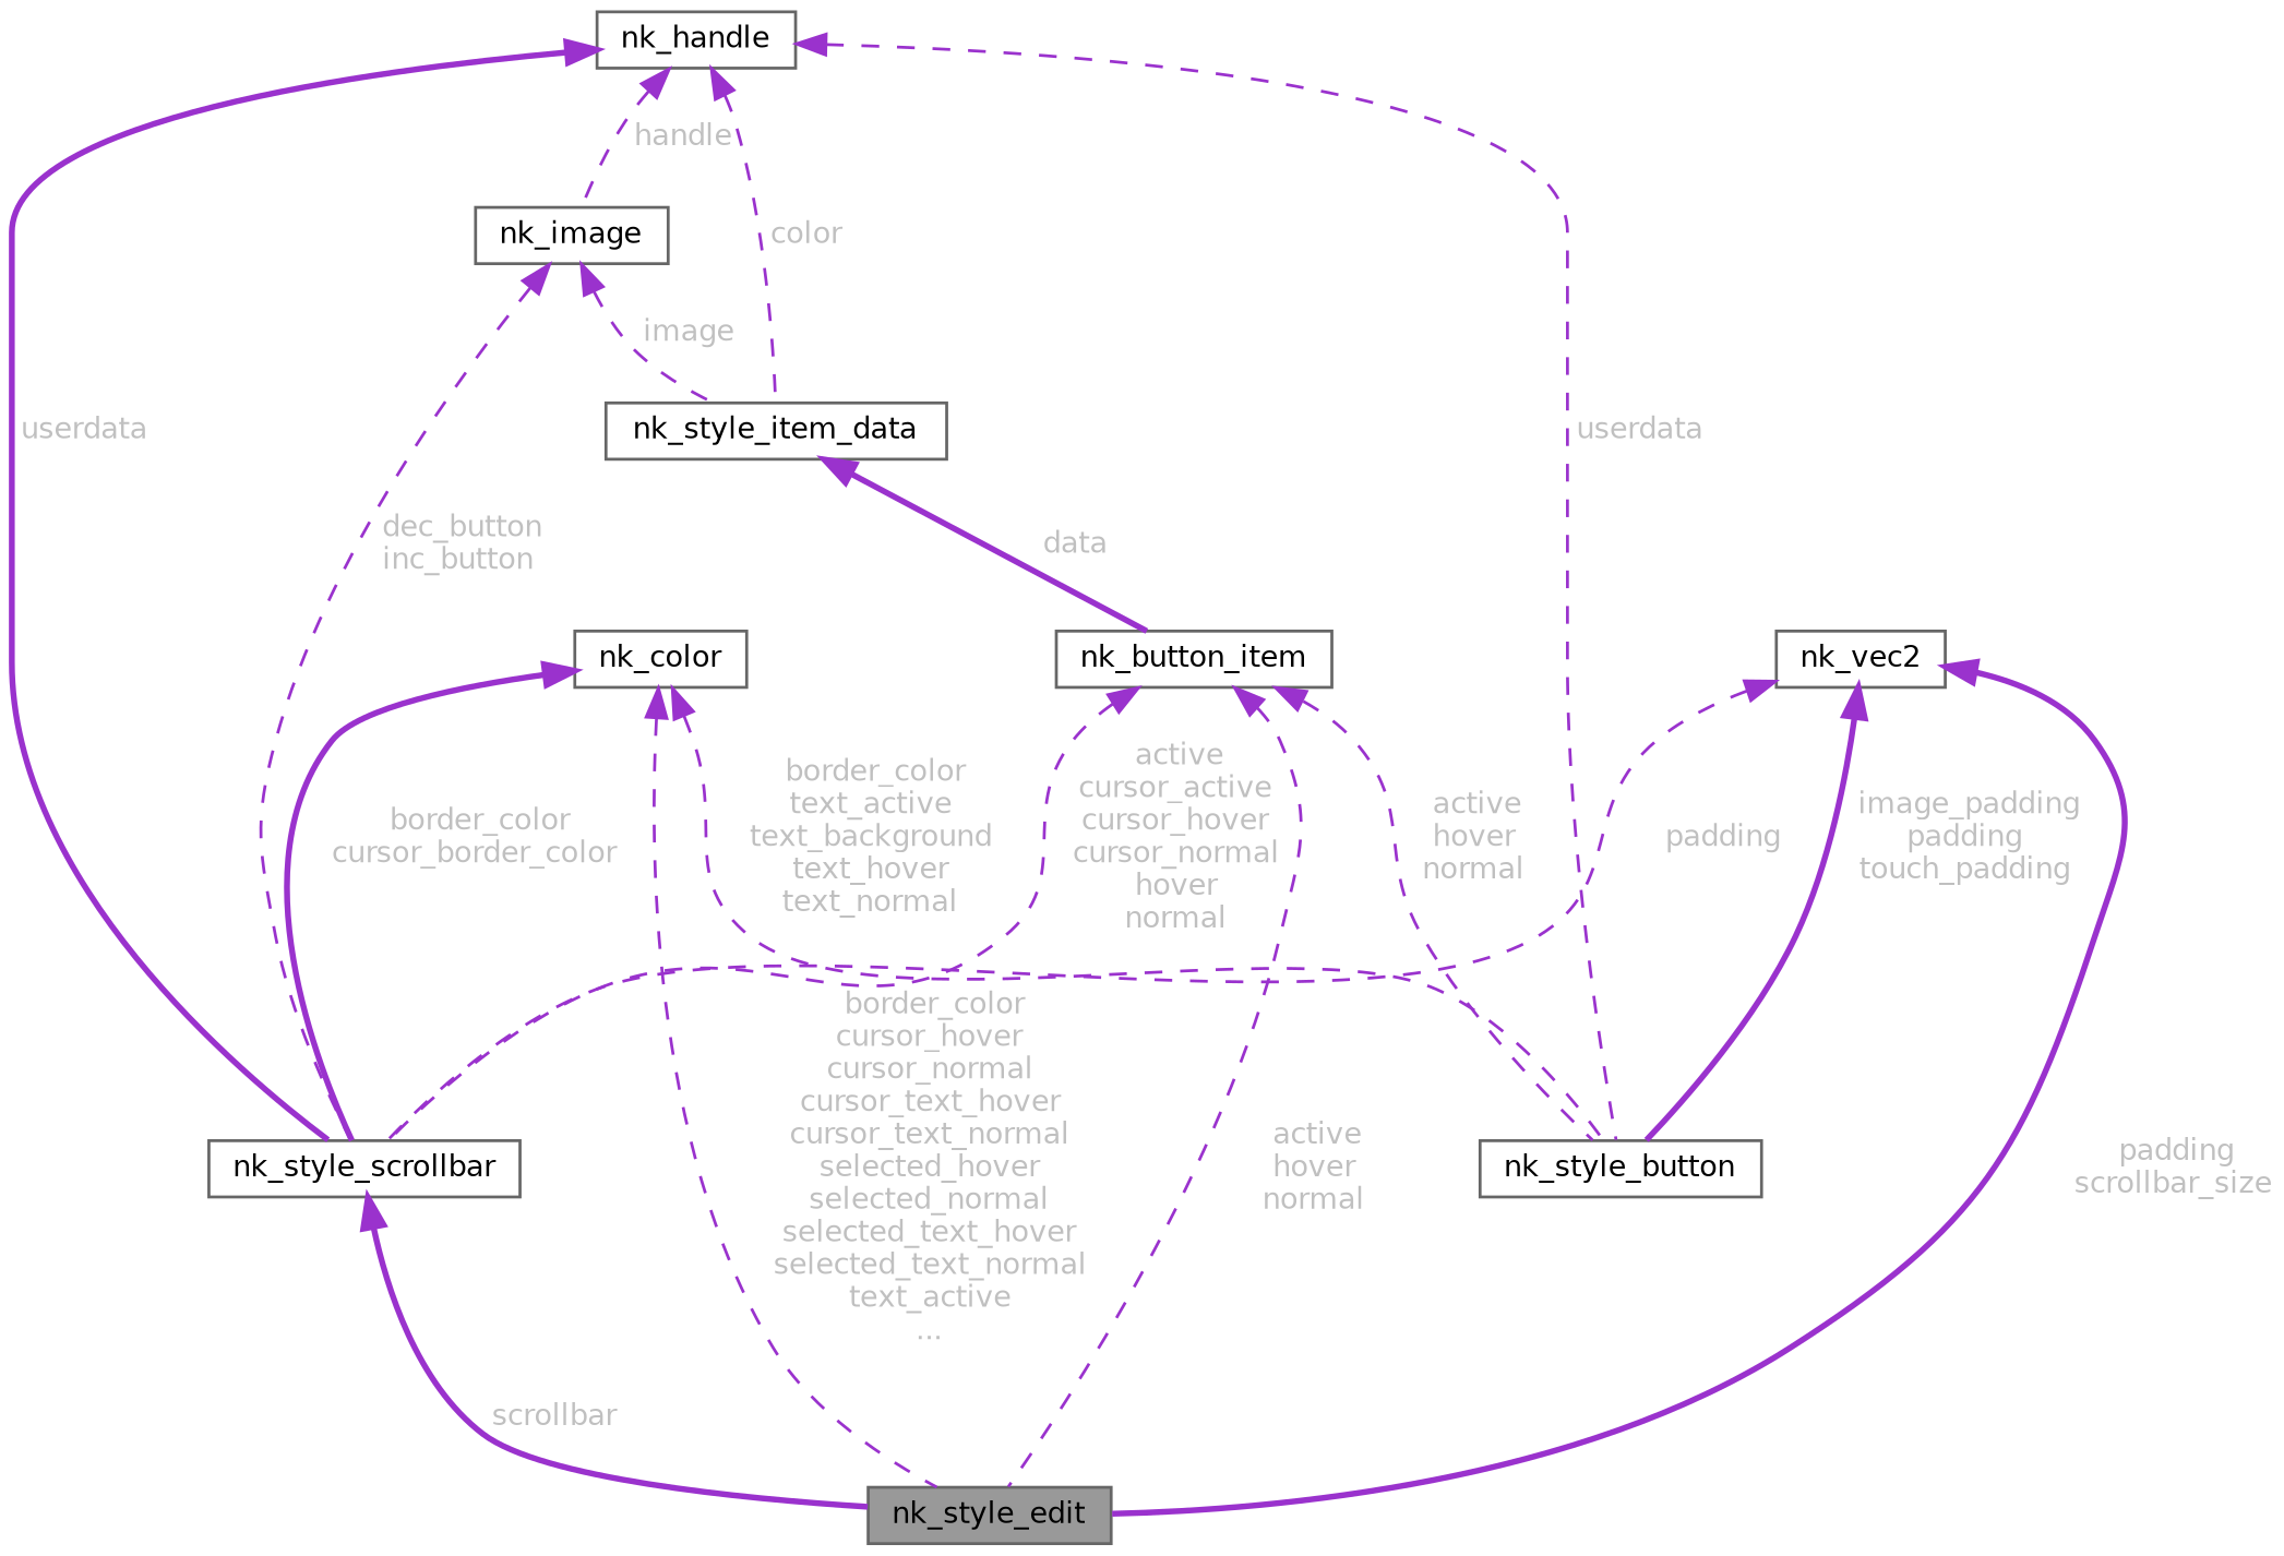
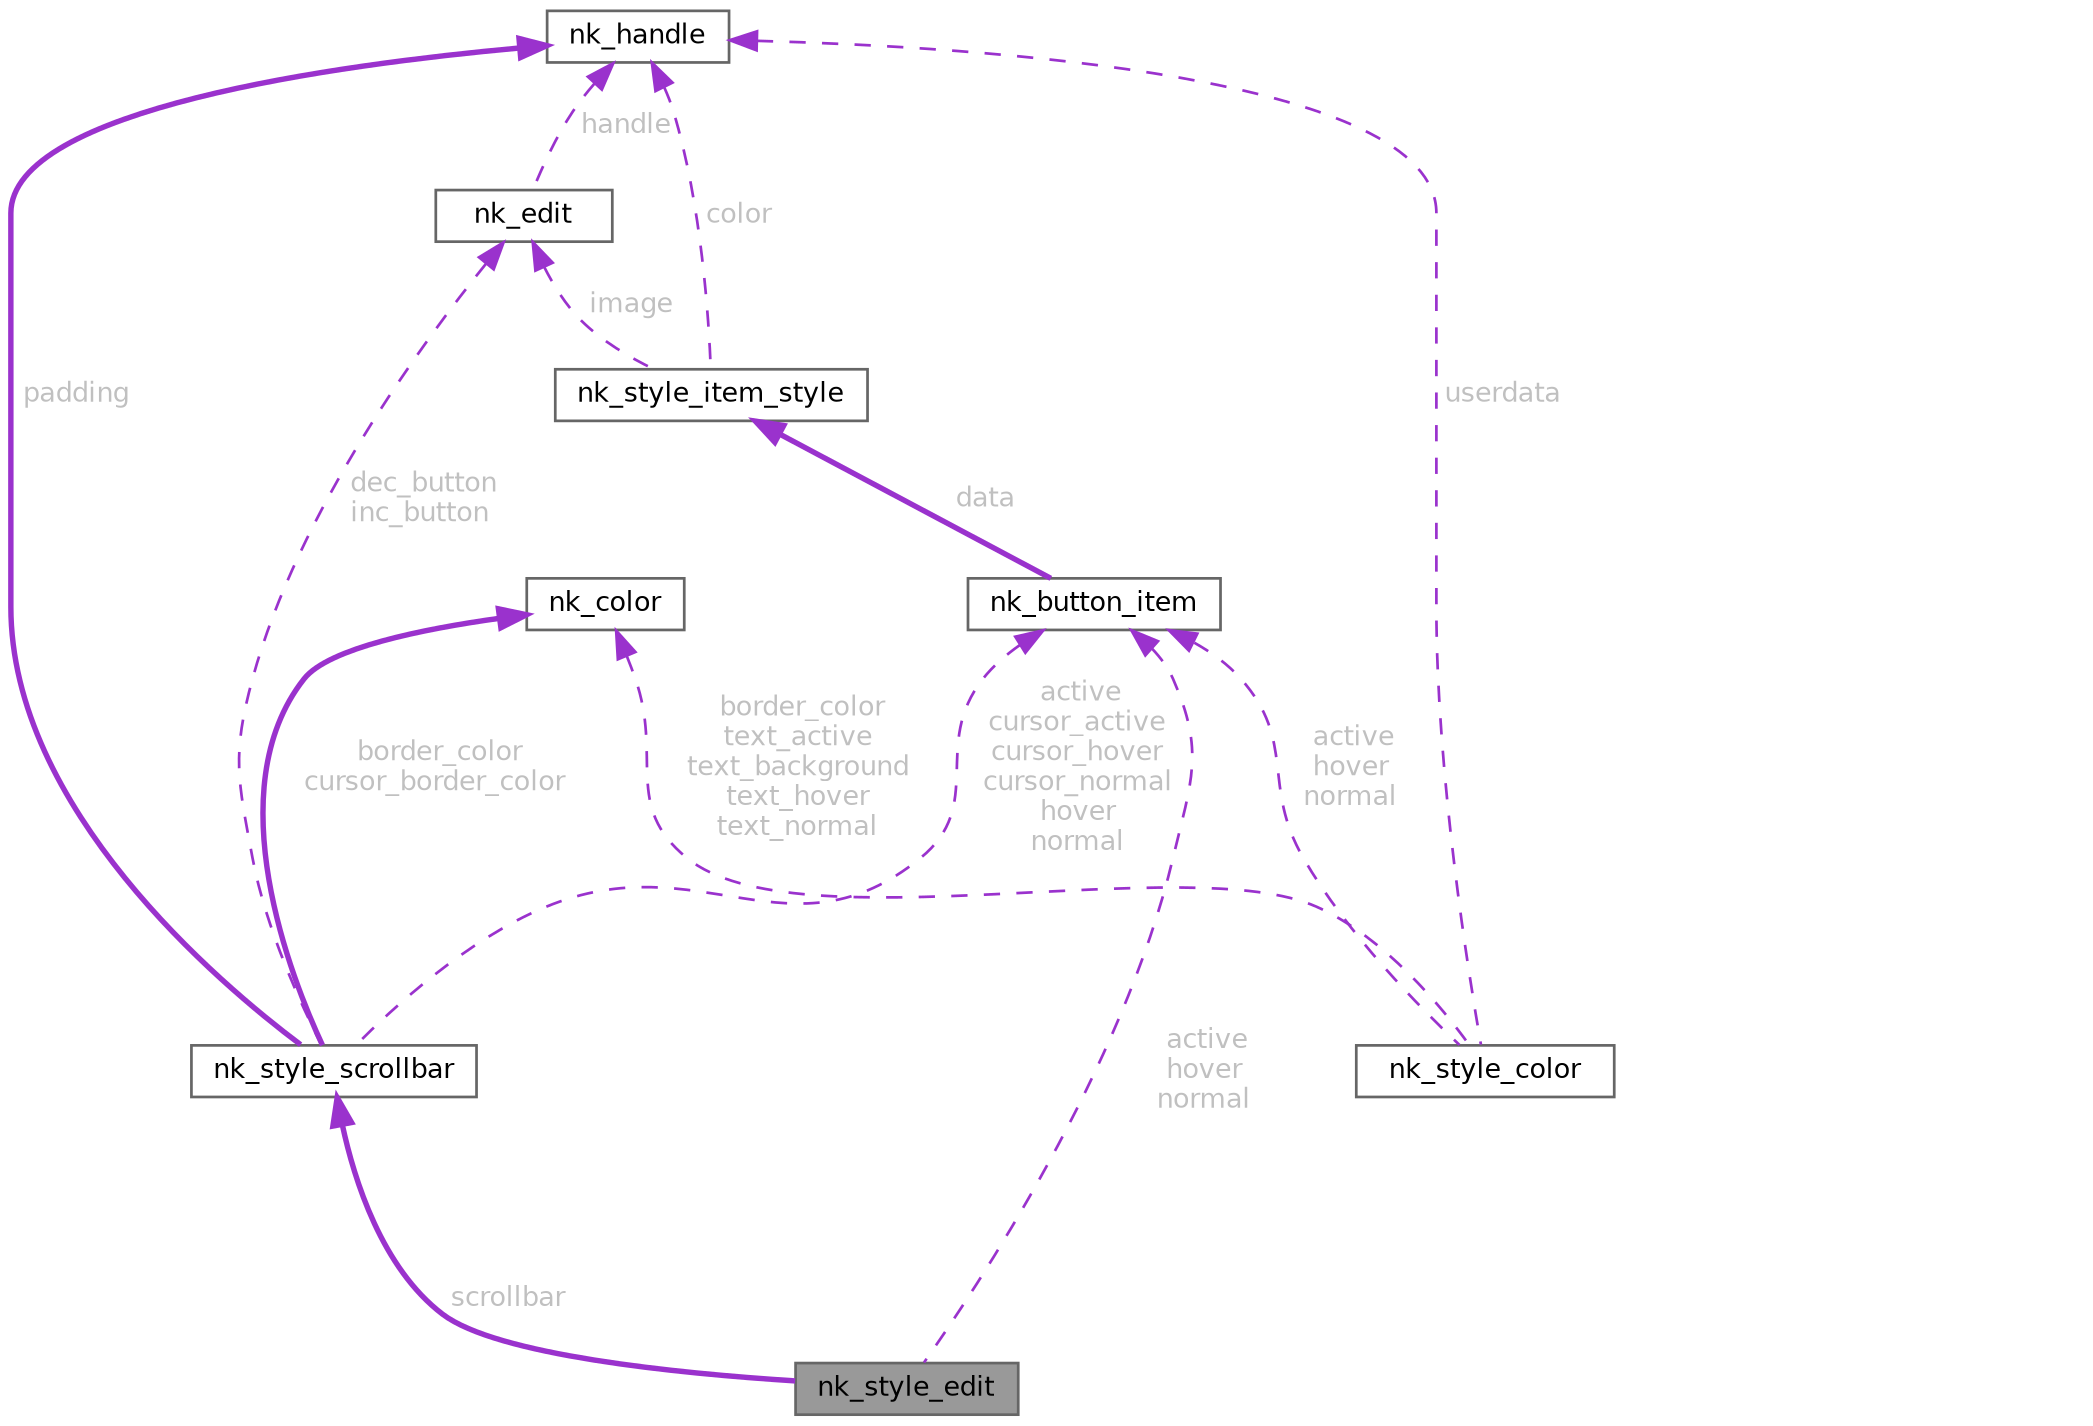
  digraph {
    node [color=gray40 fillcolor=white fontname=Helvetica fontsize=10 shape=box style=filled]
    edge [color=darkorchid3 dir=back fontcolor=grey fontname=Helvetica fontsize=10 labelfontname=Helvetica labelfontsize=10 style=dashed]
    n1 [fillcolor=grey60 fontcolor=black height=0.2 label=nk_style_edit width=0.4]
    n2 [height=0.2 label=nk_button_item width=0.4]
    n3 [height=0.2 label=nk_style_scrollbar width=0.4]
-   n4 [height=0.2 label=nk_style_button width=0.4]
-   n5 [height=0.2 label=nk_style_item_data width=0.4]
-   n6 [height=0.2 label=nk_image width=0.4]
+   n4 [height=0.2 label=nk_style_color width=0.4]
+   n5 [height=0.2 label=nk_style_item_style width=0.4]
+   n6 [height=0.2 label=nk_edit width=0.4]
    n7 [height=0.2 label=nk_handle width=0.4]
    n8 [height=0.2 label=nk_color width=0.4]
-   n9 [height=0.2 label=nk_vec2 width=0.4]
    n2 -> n1 [label=" active\nhover\nnormal"]
    n2 -> n3 [label=" active\ncursor_active\ncursor_hover\ncursor_normal\nhover\nnormal"]
    n2 -> n4 [label=" active\nhover\nnormal"]
    n3 -> n1 [label=" scrollbar" style=bold]
    n5 -> n2 [label=" data" style=bold]
    n6 -> n3 [label=" dec_button\ninc_button"]
    n6 -> n5 [label=" image"]
-   n7 -> n3 [label=" userdata" style=bold]
+   n7 -> n3 [label=" padding" style=bold]
    n7 -> n4 [label=" userdata"]
    n7 -> n5 [label=" color"]
    n7 -> n6 [label=" handle"]
-   n8 -> n1 [label=" border_color\ncursor_hover\ncursor_normal\ncursor_text_hover\ncursor_text_normal\nselected_hover\nselected_normal\nselected_text_hover\nselected_text_normal\ntext_active\n..."]
    n8 -> n3 [label=" border_color\ncursor_border_color" style=bold]
    n8 -> n4 [label=" border_color\ntext_active\ntext_background\ntext_hover\ntext_normal"]
-   n9 -> n1 [label=" padding\nscrollbar_size" style=bold]
-   n9 -> n3 [label=" padding"]
-   n9 -> n4 [label=" image_padding\npadding\ntouch_padding" style=bold]
  }
